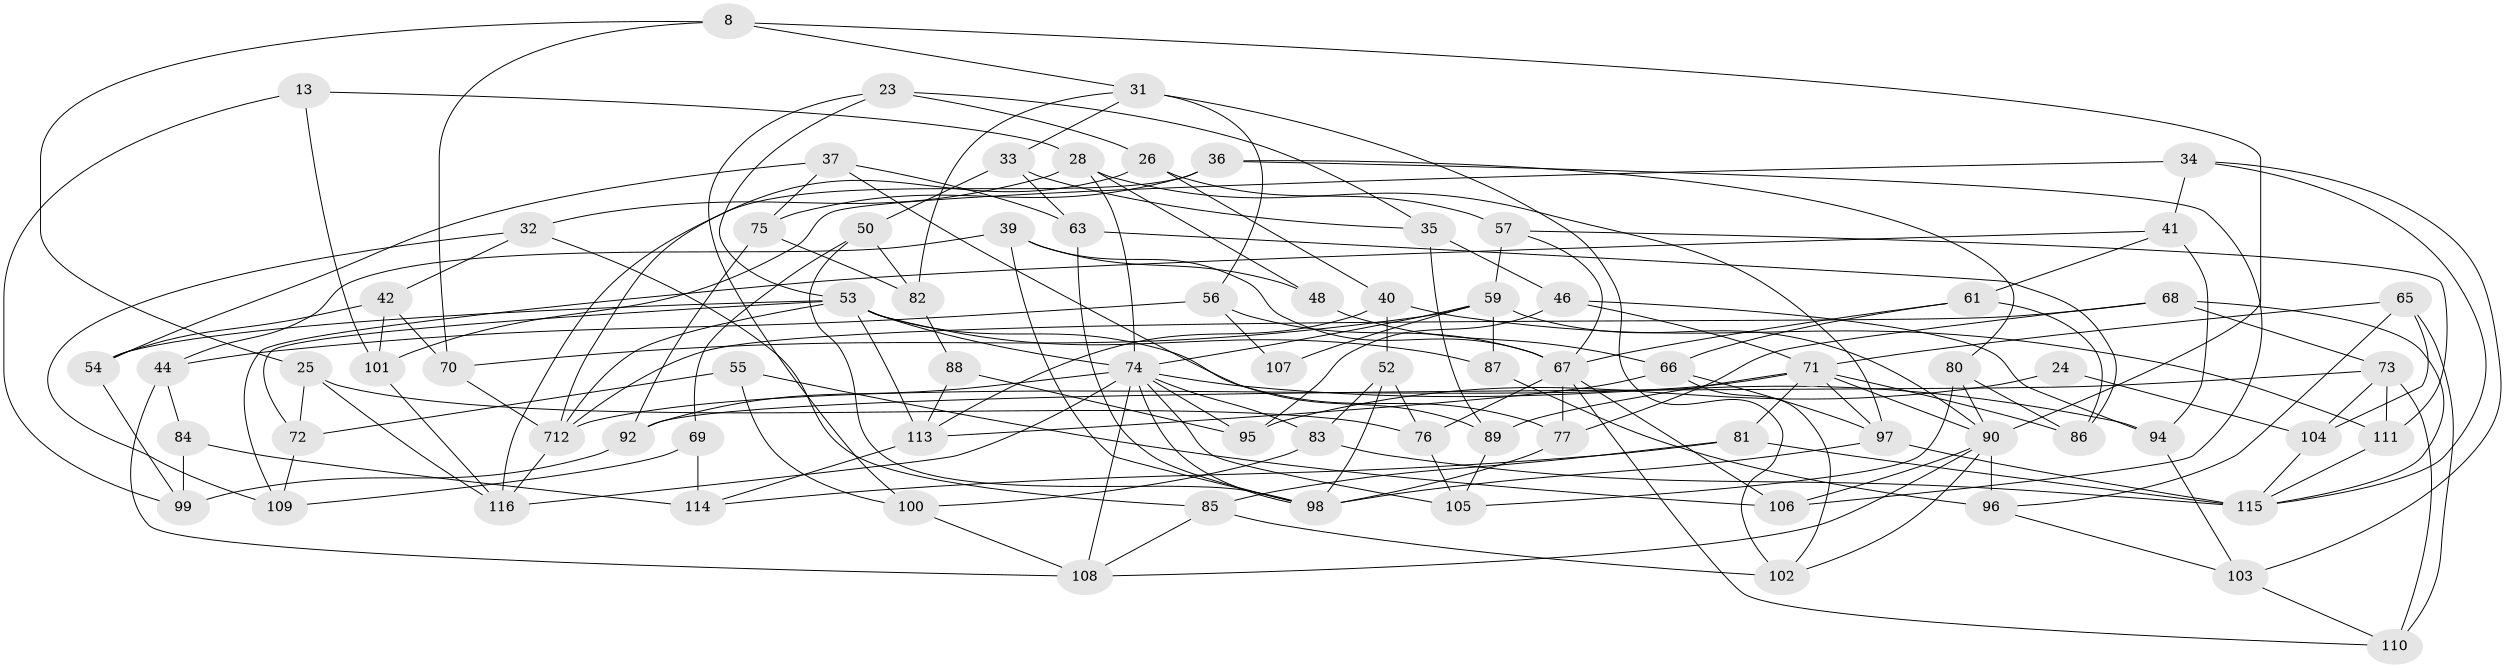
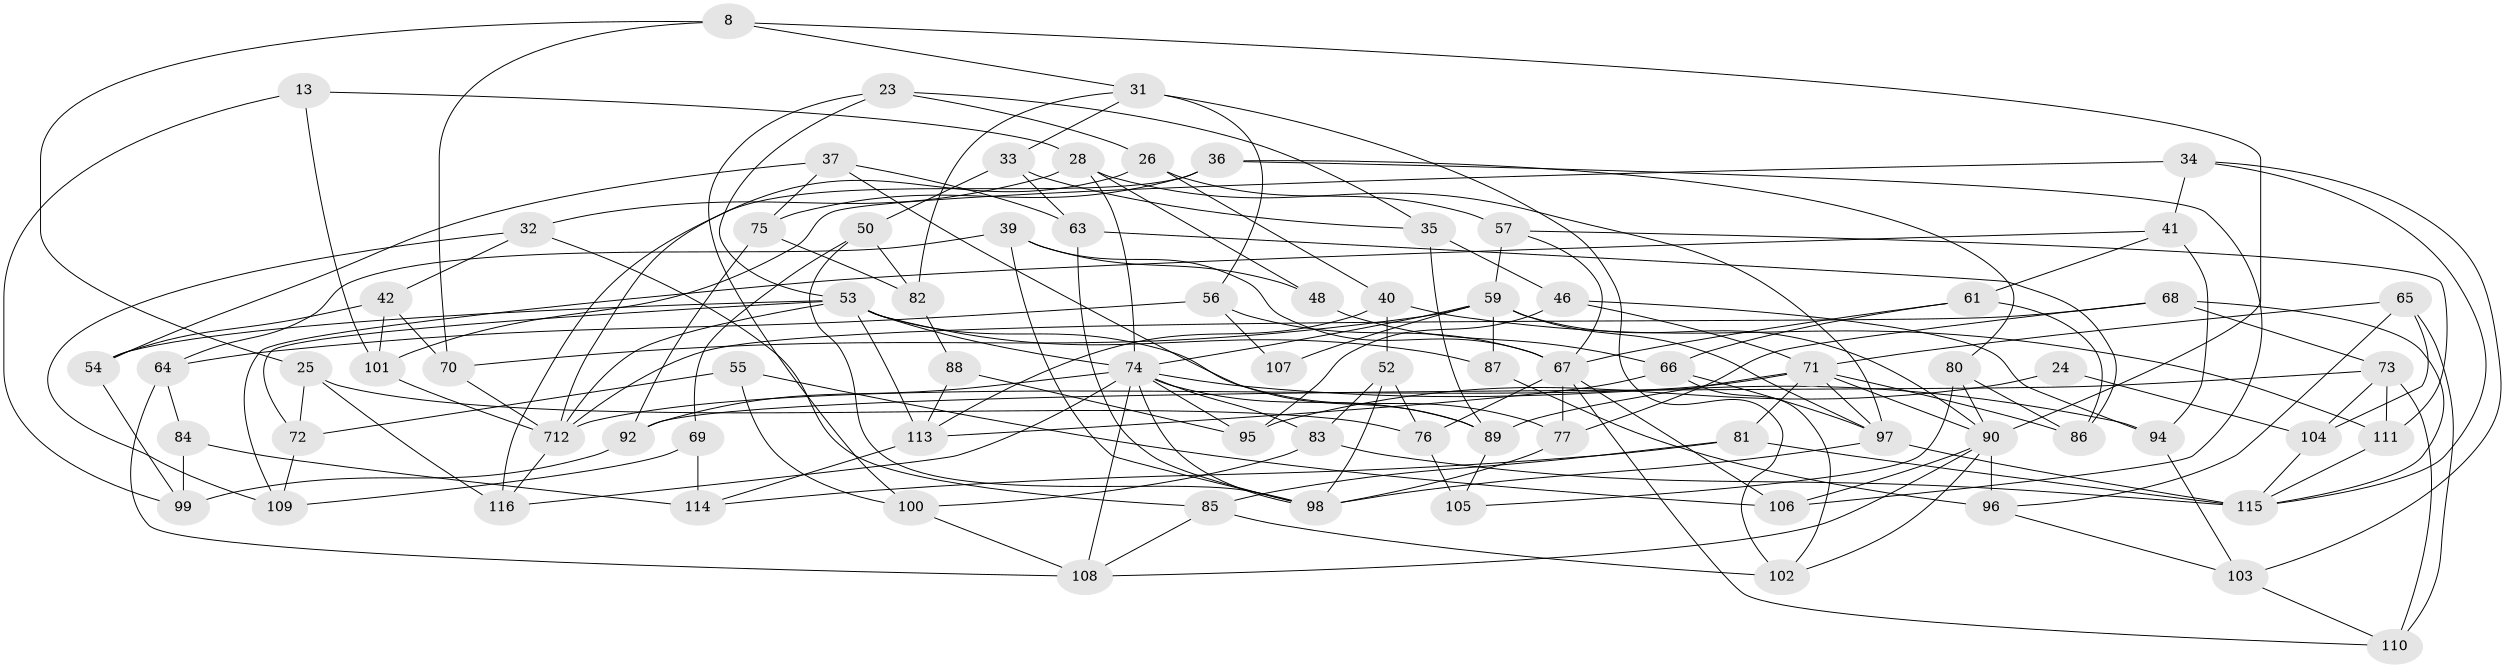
  graph {
    node [color=gray90 style=filled]
    8 [super="+3"]
    25
    31 [super="+30"]
    70
    90 [super="+17+60"]
    72
    76
    116
    33
    56 [super="+14"]
    82
    102
    n13 [label=712 super="+7+10"]
    106
    108 [super="+62"]
    96 [super="+78"]
    24
    95
    104
    55
    100
    28 [super="+6"]
    48
    32
    74 [super="+19+51"]
    97 [super="+2+47"]
    13
    99
    101 [super="+91"]
    23
    26
    35
    53 [super="+22"]
    40
    57
    46
    89
    54
    113 [super="+4"]
    77
    87
    66 [super="+20"]
    115 [super="+27"]
    109
    105
    52
    111
    67 [super="+15+29"]
    59 [super="+5+45"]
    42
    85
    98 [super="+43"]
    94
    83
    92
    50
    63
-   64 [label=44]
+   64
    107 [super="+79"]
    88
    69
    86
    34
    41
    103
    61
    110
    71 [super="+58"]
    36
    75
    80 [super="+1"]
    37
    39
    84
    114 [super="+38"]
    81
    65
    68
    73
    8 -- 25
    8 -- 31
    8 -- 70
    8 -- 90
    25 -- 72
    25 -- 76
    25 -- 116
    31 -- 33
    31 -- 56 [weight=2]
    31 -- 82
    31 -- 102
    70 -- n13
    90 -- 102
    90 -- 106
    90 -- 108
    90 -- 96
    72 -- 109
    76 -- 105
    33 -- 35
    33 -- 50
    33 -- 63
    56 -- 67
    56 -- 64
    56 -- 107 [weight=2]
    82 -- 88
    n13 -- 116
    96 -- 103
    24 -- 95
    24 -- 104
    104 -- 115
    55 -- 72
    55 -- 106
    55 -- 100
    100 -- 108
    28 -- 48
    28 -- 32
    28 -- 74
    28 -- 97
    48 -- 66
    32 -- 109
    32 -- 42
    32 -- 85
    74 -- 116
    74 -- 108 [weight=2]
    74 -- 95
-   74 -- 105
+   74 -- 89
    74 -- 98
    74 -- 94
    74 -- 83
    74 -- 92
    97 -- 115 [weight=2]
    97 -- 98 [weight=2]
    13 -- 28 [weight=2]
    13 -- 99
    13 -- 101
-   101 -- 116
+   101 -- n13
    23 -- 100
    23 -- 26
    23 -- 35
    23 -- 53
    26 -- n13
    26 -- 40
    26 -- 57
    35 -- 46
    35 -- 89
    53 -- 72
    53 -- n13
    53 -- 74
    53 -- 54
    53 -- 113
    53 -- 77
    53 -- 87
    40 -- 113
    40 -- 52
    40 -- 111
    57 -- 111
    57 -- 67
    57 -- 59
    46 -- 95
    46 -- 94
    46 -- 71
    89 -- 105
    54 -- 99
    113 -- 114
    77 -- 98
    87 -- 96 [weight=2]
    66 -- 102
    66 -- 97
    66 -- 113
    52 -- 76
    52 -- 98
    52 -- 83
    111 -- 115
    67 -- 76
    67 -- 106
    67 -- 77
    67 -- 110
    59 -- 70
    59 -- 90
    59 -- 74
+   59 -- 97
    59 -- 87
    59 -- 107 [weight=2]
    42 -- 70
    42 -- 101
    42 -- 54
    85 -- 102
    85 -- 108
    94 -- 103
    83 -- 100
    83 -- 115
    92 -- 99
    50 -- 82
    50 -- 98
    50 -- 69
    63 -- 98
    63 -- 86
    64 -- 108
    64 -- 84
    88 -- 95
    88 -- 113 [weight=2]
    69 -- 109
    69 -- 114 [weight=2]
    34 -- 101
    34 -- 115
    34 -- 41
    34 -- 103
    41 -- 109
    41 -- 94
    41 -- 61
    103 -- 110
    61 -- 66
    61 -- 67
    61 -- 86
    71 -- 90
    71 -- n13 [weight=2]
    71 -- 97
    71 -- 89
    71 -- 86
    71 -- 81
    36 -- 116
    36 -- 106
    36 -- 75
    36 -- 80
    75 -- 82
    75 -- 92
    80 -- 90
    80 -- 105
    80 -- 86
    37 -- 89
    37 -- 54
    37 -- 63
    37 -- 75
    39 -- 48
    39 -- 67
    39 -- 98
    39 -- 64
    84 -- 99
    84 -- 114 [weight=2]
    81 -- 115
    81 -- 85
    81 -- 114
    65 -- 96
    65 -- 104
    65 -- 110
    65 -- 71
    68 -- n13
    68 -- 77
    68 -- 115
    68 -- 73
    73 -- 104
    73 -- 111
    73 -- 92
    73 -- 110
  }
